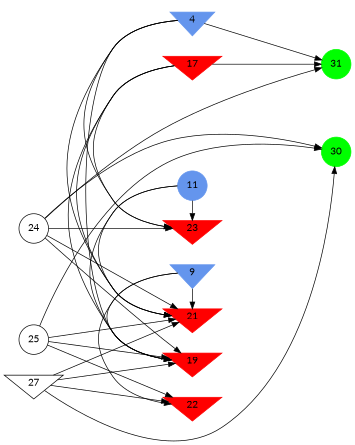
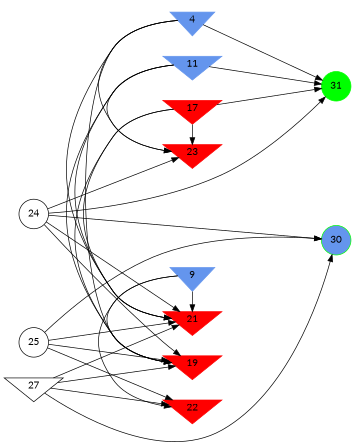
  digraph {
    fontname=Lato
    rankdir=LR
    ranksep=2.0
    node [color=red fontname=Lato shape=invtriangle style=filled]
    edge [fontname=Lato]
    4 [color=cornflowerblue]
    9 [color=cornflowerblue]
-   11 [color=cornflowerblue shape=circle]
+   11 [color=cornflowerblue]
    17
    19
    21
    22
    23
    24 [color=black shape=circle style=""]
    25 [color=black shape=circle style=""]
    27 [color=black style=""]
-   30 [color=green shape=circle]
+   30 [color=green shape=circle fillcolor=cornflowerblue]
    31 [color=green shape=circle]
    subgraph sub_1 {
      rank=same
      4
      9
      11
      17
      19
      21
      22
      23
    }
    subgraph sub_2 {
      rank=same
      24
      25
      27
    }
    subgraph sub_3 {
      rank=same
      30
      31
    }
    4 -> 19
    4 -> 21
    4 -> 23
    4 -> 31
    9 -> 19
    9 -> 21
    9 -> 22
    11 -> 19
    11 -> 21
    11 -> 23
+   11 -> 31
    17 -> 19
    17 -> 21
    17 -> 23
    17 -> 31
    24 -> 19
    24 -> 21
    24 -> 23
    24 -> 30
    24 -> 31
    25 -> 19
    25 -> 21
    25 -> 22
    25 -> 30
    27 -> 19
    27 -> 21
    27 -> 22
    27 -> 30
  }
